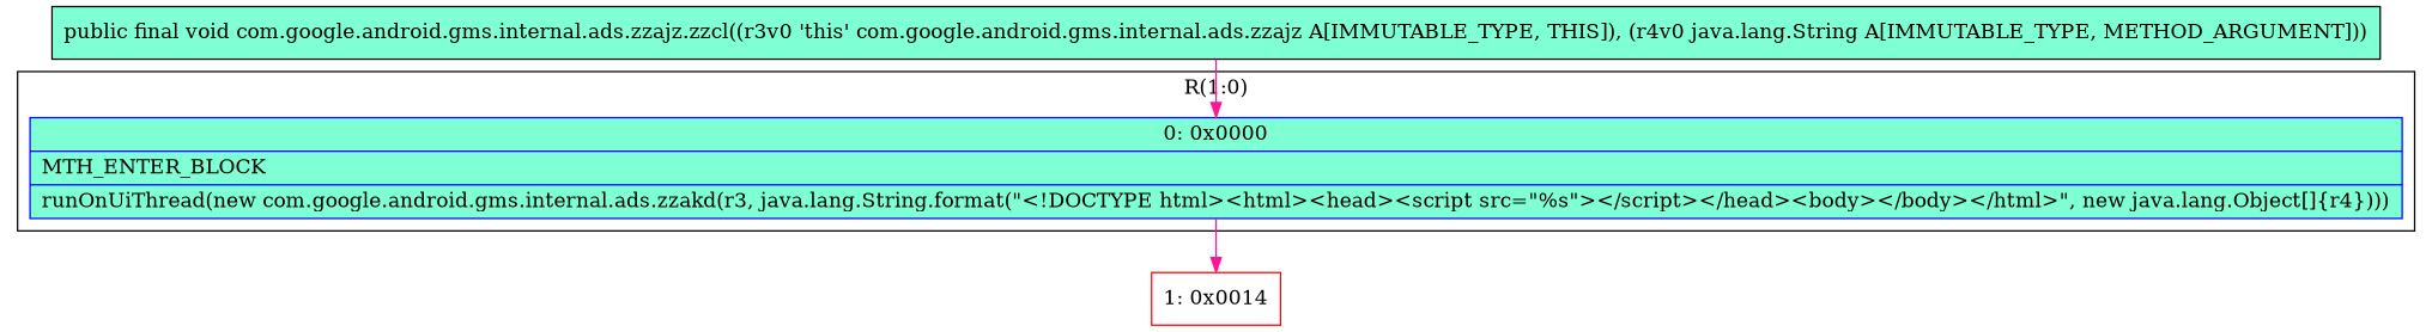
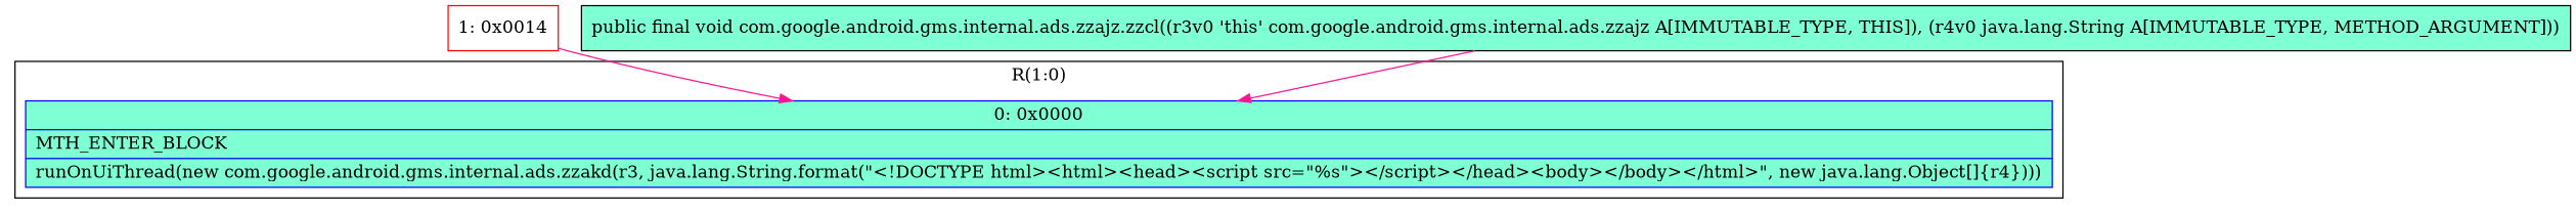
  digraph {
    node [shape=record style=filled fillcolor=aquamarine]
    edge [color=deeppink]
    n1 [color=blue label="{0\:\ 0x0000|MTH_ENTER_BLOCK\l|runOnUiThread(new com.google.android.gms.internal.ads.zzakd(r3, java.lang.String.format(\"\<!DOCTYPE html\>\<html\>\<head\>\<script src=\"%s\"\>\<\/script\>\<\/head\>\<body\>\<\/body\>\<\/html\>\", new java.lang.Object[]\{r4\})))\l}"]
    n2 [color=red label="{1\:\ 0x0014}" fillcolor=white]
    n3 [label="{public final void com.google.android.gms.internal.ads.zzajz.zzcl((r3v0 'this' com.google.android.gms.internal.ads.zzajz A[IMMUTABLE_TYPE, THIS]), (r4v0 java.lang.String A[IMMUTABLE_TYPE, METHOD_ARGUMENT])) }"]
    subgraph cluster_1 {
      label="R(1:0)"
      n1
    }
-   n1 -> n2
+   n2 -> n1
    n3 -> n1
  }
